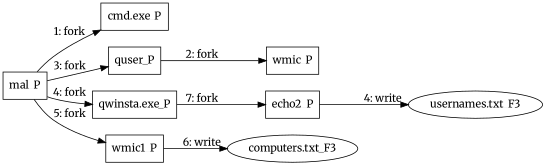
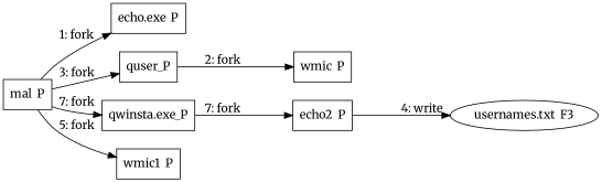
  digraph {
    engine=neato
    fixedsize=false
    fontname=Merriweather
    fontsize=10
    nodesep=0.3
    rankdir=LR
    ranksep=0
    splines=true
    node [fontname=Merriweather node_type=Process shape=box]
    edge [fontname=Merriweather]
    mal_P
-   "cmd.exe_P"
+   "cmd.exe_P" [label="echo.exe_P"]
    quser_P
    "qwinsta.exe_P"
    n5 [label=wmic1_P]
    wmic_P
    echo2_P
-   "computers.txt_F3" [node_type=File shape=ellipse]
    "usernames.txt_F3" [node_type=File shape=ellipse]
    mal_P -> "cmd.exe_P" [label="1: fork"]
    mal_P -> quser_P [label="3: fork"]
-   mal_P -> "qwinsta.exe_P" [label="4: fork"]
+   mal_P -> "qwinsta.exe_P" [label="7: fork"]
    mal_P -> n5 [label="5: fork"]
    quser_P -> wmic_P [label="2: fork"]
    "qwinsta.exe_P" -> echo2_P [label="7: fork"]
-   n5 -> "computers.txt_F3" [label="6: write"]
    echo2_P -> "usernames.txt_F3" [label="4: write"]
  }
